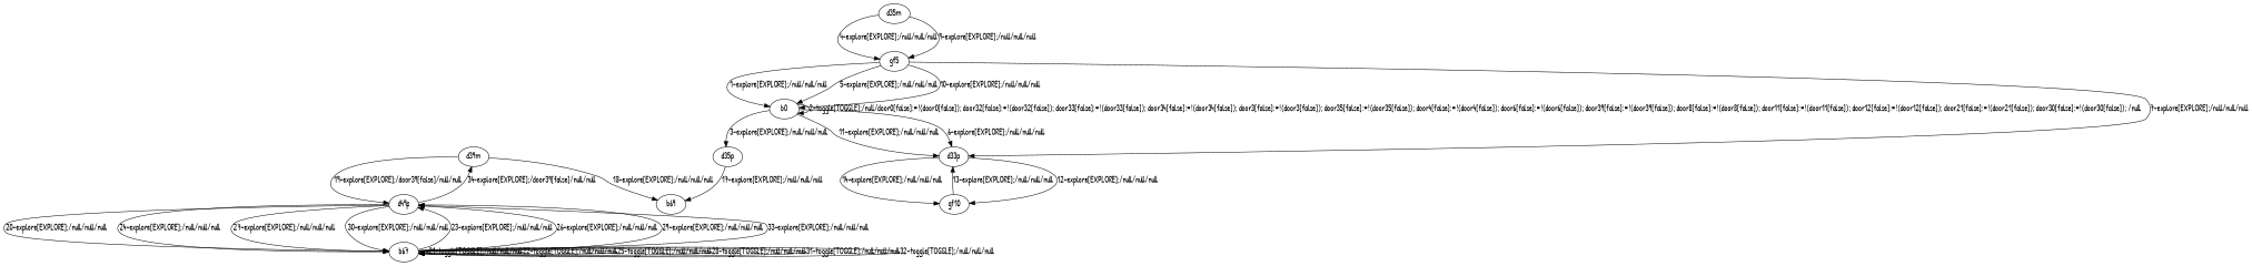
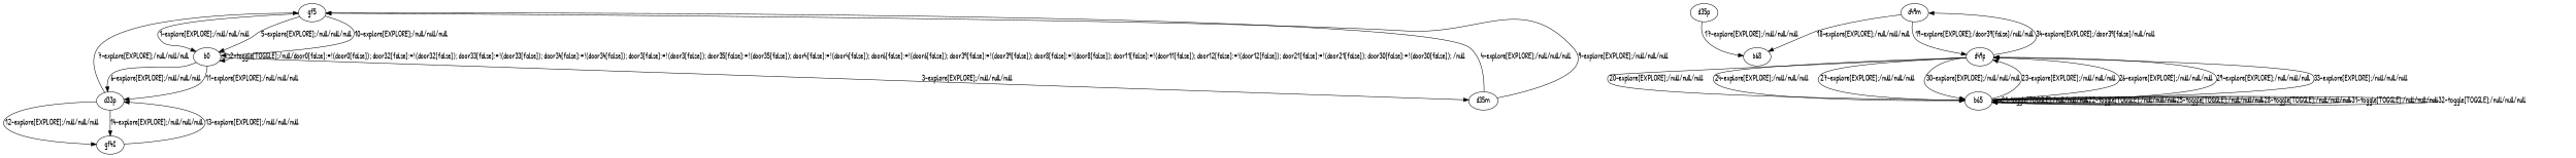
  digraph {
    fontname="Patrick Hand"
    node [fontname="Patrick Hand"]
    edge [fontname="Patrick Hand"]
    gf5
    b0
    d35m
    d33p
-   gf10
+   gf10 [label=gf40]
    d35p
-   b68 [label=b69]
-   d39m
+   b68
+   d39m [label=d49m]
    n9 [label=d49p]
-   b65 [label=b67]
+   b65
    gf5 -> b0 [label="1-explore[EXPLORE];/null/null/null"]
    gf5 -> b0 [label="5-explore[EXPLORE];/null/null/null"]
    gf5 -> b0 [label="10-explore[EXPLORE];/null/null/null"]
    b0 -> b0 [label="2-toggle[TOGGLE];/null/door0[false]:=!(door0[false]); door32[false]:=!(door32[false]); door33[false]:=!(door33[false]); door34[false]:=!(door34[false]); door3[false]:=!(door3[false]); door35[false]:=!(door35[false]); door4[false]:=!(door4[false]); door6[false]:=!(door6[false]); door39[false]:=!(door39[false]); door8[false]:=!(door8[false]); door11[false]:=!(door11[false]); door12[false]:=!(door12[false]); door21[false]:=!(door21[false]); door30[false]:=!(door30[false]); /null"]
-   b0 -> d35p [label="3-explore[EXPLORE];/null/null/null"]
+   b0 -> d35m [label="3-explore[EXPLORE];/null/null/null"]
    b0 -> d33p [label="6-explore[EXPLORE];/null/null/null"]
    b0 -> d33p [label="11-explore[EXPLORE];/null/null/null"]
    d35m -> gf5 [label="4-explore[EXPLORE];/null/null/null"]
    d35m -> gf5 [label="9-explore[EXPLORE];/null/null/null"]
-   gf5 -> d33p [label="7-explore[EXPLORE];/null/null/null"]
+   d33p -> gf5 [label="7-explore[EXPLORE];/null/null/null"]
    d33p -> gf10 [label="12-explore[EXPLORE];/null/null/null"]
    d33p -> gf10 [label="14-explore[EXPLORE];/null/null/null"]
    gf10 -> d33p [label="13-explore[EXPLORE];/null/null/null"]
    d35p -> b68 [label="17-explore[EXPLORE];/null/null/null"]
    d39m -> b68 [label="18-explore[EXPLORE];/null/null/null"]
    d39m -> n9 [label="19-explore[EXPLORE];/door39[false]/null/null"]
    n9 -> d39m [label="34-explore[EXPLORE];/door39[false]/null/null"]
    n9 -> b65 [label="20-explore[EXPLORE];/null/null/null"]
    n9 -> b65 [label="24-explore[EXPLORE];/null/null/null"]
    n9 -> b65 [label="27-explore[EXPLORE];/null/null/null"]
    n9 -> b65 [label="30-explore[EXPLORE];/null/null/null"]
    b65 -> n9 [label="23-explore[EXPLORE];/null/null/null"]
    b65 -> n9 [label="26-explore[EXPLORE];/null/null/null"]
    b65 -> n9 [label="29-explore[EXPLORE];/null/null/null"]
    b65 -> n9 [label="33-explore[EXPLORE];/null/null/null"]
    b65 -> b65 [label="21-toggle[TOGGLE];/null/null/null"]
    b65 -> b65 [label="22-toggle[TOGGLE];/null/null/null"]
    b65 -> b65 [label="25-toggle[TOGGLE];/null/null/null"]
    b65 -> b65 [label="28-toggle[TOGGLE];/null/null/null"]
    b65 -> b65 [label="31-toggle[TOGGLE];/null/null/null"]
    b65 -> b65 [label="32-toggle[TOGGLE];/null/null/null"]
  }
